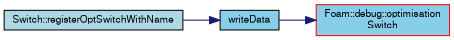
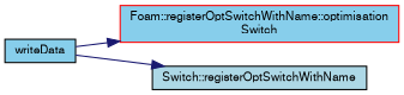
  digraph {
    rankdir=LR
    node [color=black fillcolor=skyblue fontname=FreeSans fontsize=10 shape=record style=filled]
    edge [color=midnightblue fontname=FreeSans fontsize=10 labelfontname=FreeSans labelfontsize=10 style=solid]
    n1 [fontcolor=black height=0.2 label=writeData width=0.4]
-   n2 [color=red height=0.2 label="Foam::debug::optimisation\lSwitch" width=0.4]
+   n2 [color=red height=0.2 label="Foam::registerOptSwitchWithName::optimisation\lSwitch" width=0.4]
    n3 [fillcolor=lightblue height=0.2 label="Switch::registerOptSwitchWithName" width=0.4]
    n1 -> n2
-   n3 -> n1
+   n1 -> n3
  }
